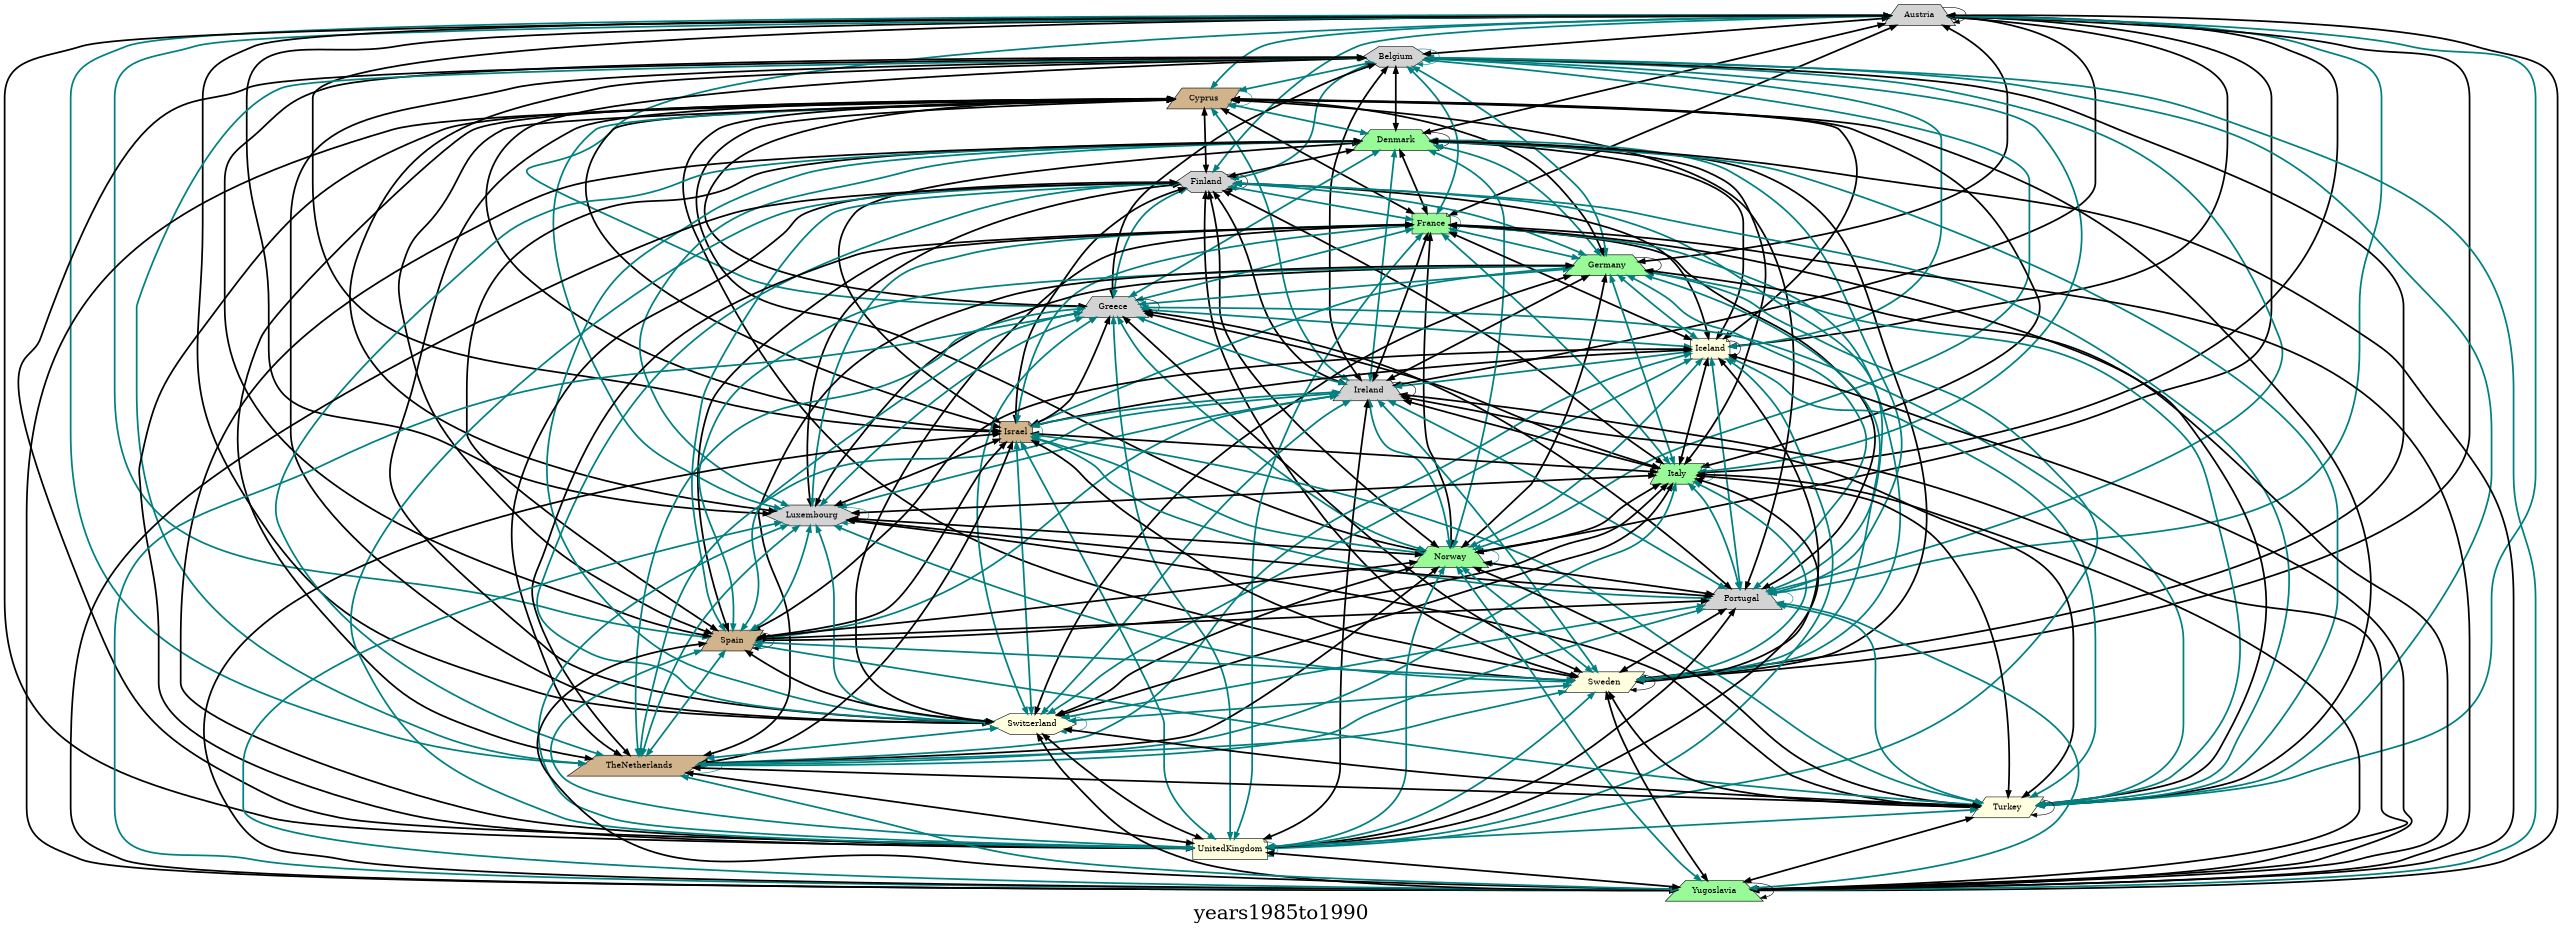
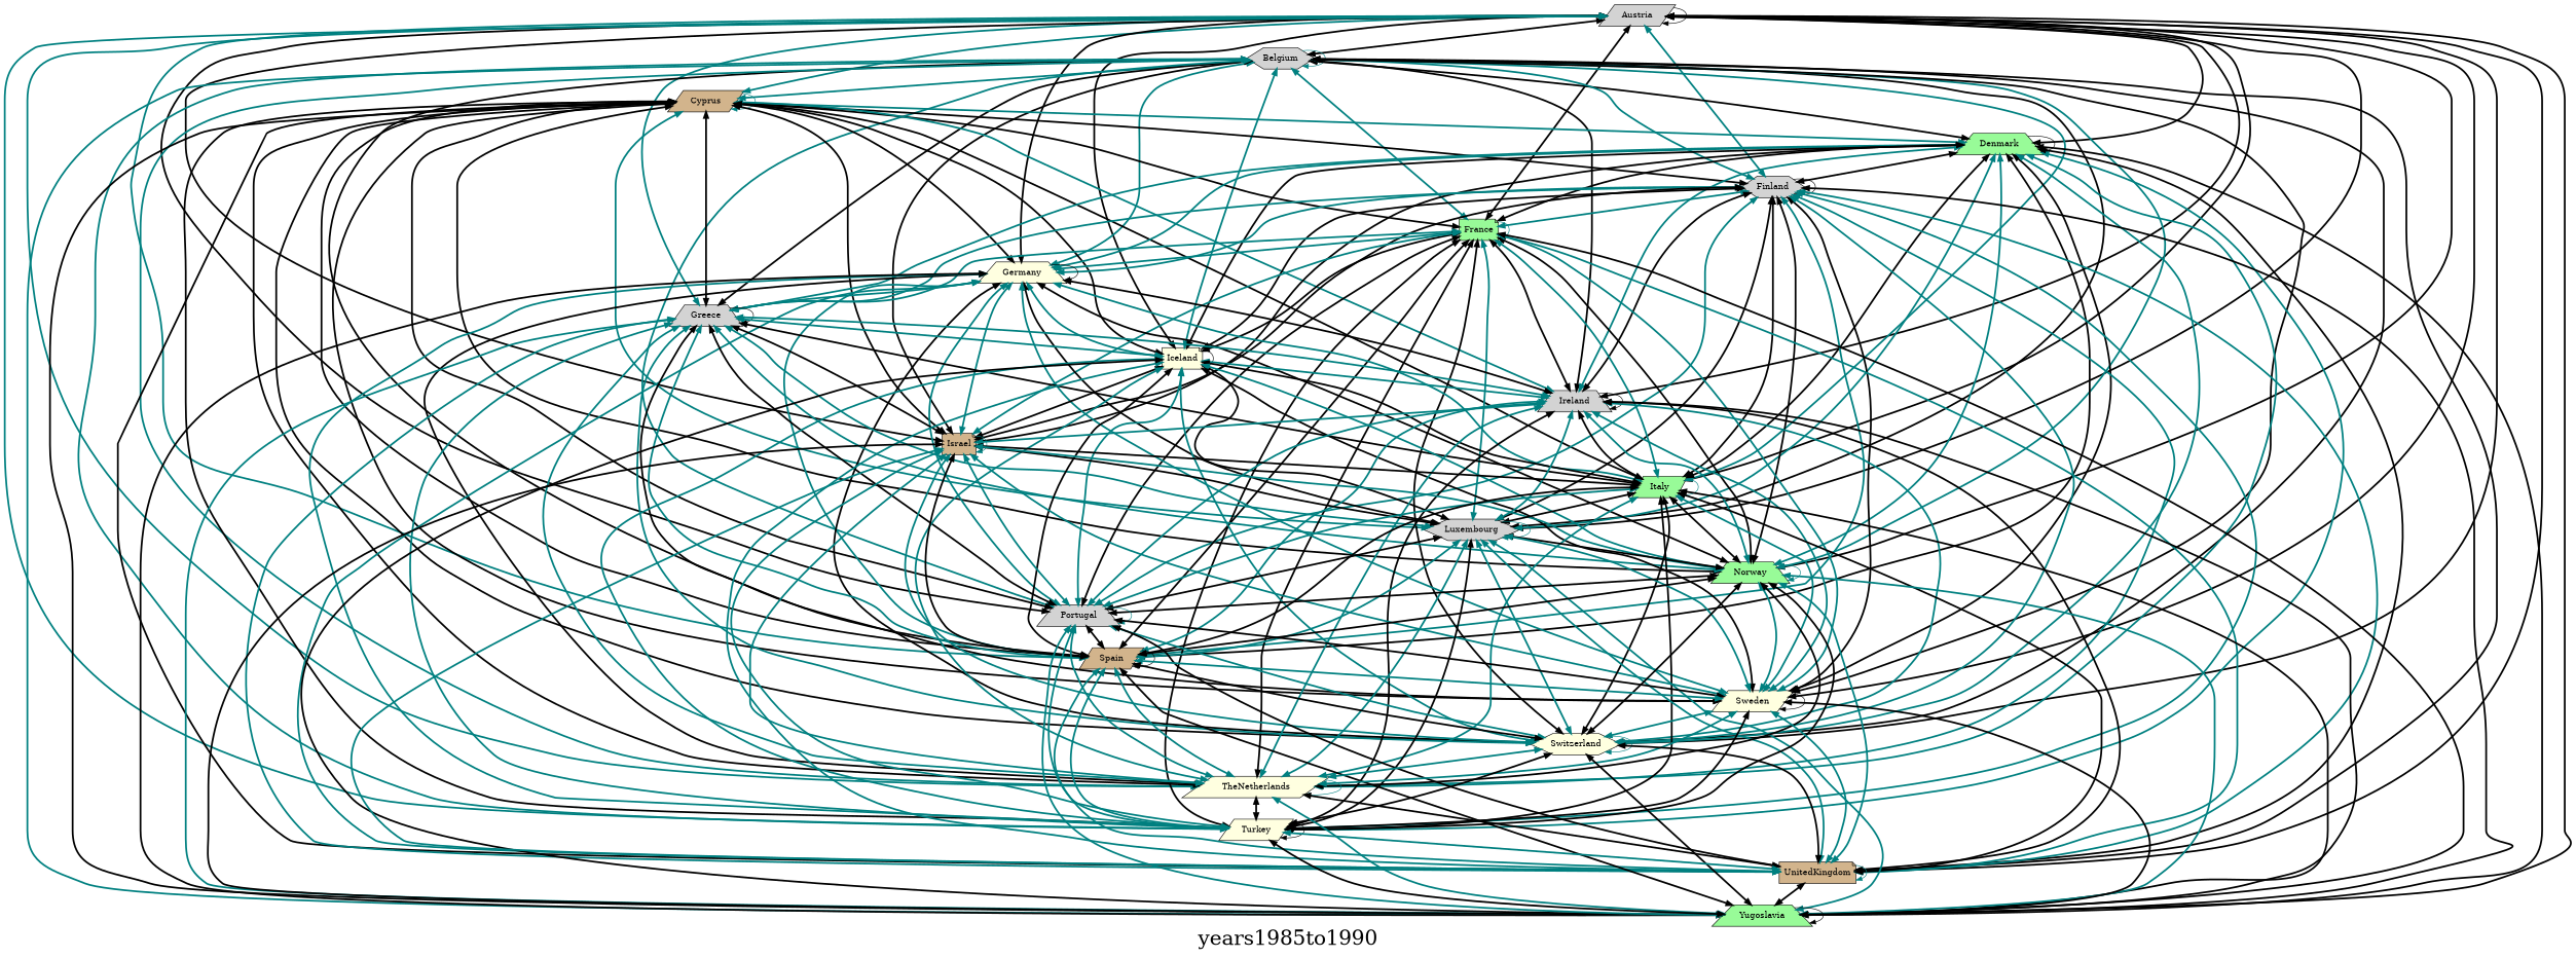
  digraph {
    fontsize=34
    label=years1985to1990
    node [fillcolor=lightgrey shape=trapezium style=filled]
    edge [color=black dir=both penwidth=3]
-   Austria
+   Austria [shape=parallelogram]
    Belgium [shape=hexagon]
    Cyprus [fillcolor=tan shape=parallelogram]
    Denmark [fillcolor=palegreen]
    Finland [shape=hexagon]
    France [fillcolor=palegreen shape=note]
-   Germany [fillcolor=palegreen]
+   Germany [fillcolor=lightyellow]
    Greece
    Iceland [fillcolor=lightyellow shape=note]
    Ireland
    Israel [fillcolor=tan shape=note]
    Italy [fillcolor=palegreen shape=parallelogram]
    Luxembourg [shape=hexagon]
    Norway [fillcolor=palegreen]
    Portugal
    Spain [fillcolor=tan shape=parallelogram]
    Sweden [fillcolor=lightyellow shape=parallelogram]
    Switzerland [fillcolor=lightyellow shape=hexagon]
-   TheNetherlands [fillcolor=tan shape=parallelogram]
+   TheNetherlands [fillcolor=lightyellow shape=parallelogram]
    Turkey [fillcolor=lightyellow shape=parallelogram]
-   UnitedKingdom [fillcolor=lightyellow shape=note]
+   UnitedKingdom [fillcolor=tan shape=note]
    Yugoslavia [fillcolor=palegreen]
    Austria -> Austria [dir="" penwidth=""]
    Austria -> Belgium
    Austria -> Cyprus [color=teal]
    Austria -> Denmark
    Austria -> Finland [color=teal]
    Austria -> France
    Austria -> Germany
    Austria -> Greece [color=teal]
    Austria -> Iceland
    Austria -> Ireland
    Austria -> Israel
    Austria -> Italy
    Austria -> Luxembourg
    Austria -> Norway
-   Austria -> Portugal [color=teal]
+   Austria -> Portugal
    Austria -> Spain [color=teal]
    Austria -> Sweden
    Austria -> Switzerland
    Austria -> TheNetherlands [color=teal]
    Austria -> Turkey [color=teal]
    Austria -> UnitedKingdom
    Austria -> Yugoslavia
    Belgium -> Belgium [color=teal dir="" penwidth=""]
    Belgium -> Cyprus [color=teal]
    Belgium -> Denmark
    Belgium -> Finland [color=teal]
    Belgium -> France [color=teal]
    Belgium -> Germany [color=teal]
    Belgium -> Greece
    Belgium -> Iceland [color=teal]
    Belgium -> Ireland
    Belgium -> Israel
    Belgium -> Italy [color=teal]
    Belgium -> Luxembourg
    Belgium -> Norway [color=teal]
    Belgium -> Portugal [color=teal]
    Belgium -> Spain
    Belgium -> Sweden
    Belgium -> Switzerland
    Belgium -> TheNetherlands [color=teal]
    Belgium -> Turkey [color=teal]
    Belgium -> UnitedKingdom
    Belgium -> Yugoslavia [color=teal]
    Cyprus -> Cyprus [color=teal dir="" penwidth=""]
    Cyprus -> Denmark [color=teal]
    Cyprus -> Finland
    Cyprus -> France
    Cyprus -> Germany
    Cyprus -> Greece
    Cyprus -> Iceland
    Cyprus -> Ireland [color=teal]
    Cyprus -> Israel
    Cyprus -> Italy
    Cyprus -> Luxembourg [color=teal]
    Cyprus -> Norway
    Cyprus -> Portugal
    Cyprus -> Spain
    Cyprus -> Sweden
    Cyprus -> Switzerland
    Cyprus -> TheNetherlands
    Cyprus -> Turkey
    Cyprus -> UnitedKingdom
    Cyprus -> Yugoslavia
    Denmark -> Denmark [dir="" penwidth=""]
    Denmark -> Finland
    Denmark -> France
    Denmark -> Germany [color=teal]
    Denmark -> Greece [color=teal]
    Denmark -> Iceland
    Denmark -> Ireland [color=teal]
    Denmark -> Israel
    Denmark -> Italy
    Denmark -> Luxembourg [color=teal]
    Denmark -> Norway [color=teal]
-   Denmark -> Portugal [color=teal]
    Denmark -> Spain
    Denmark -> Sweden
    Denmark -> Switzerland [color=teal]
    Denmark -> TheNetherlands [color=teal]
    Denmark -> Turkey [color=teal]
    Denmark -> UnitedKingdom
    Denmark -> Yugoslavia
    Finland -> Finland [dir="" penwidth=""]
    Finland -> France [color=teal]
    Finland -> Germany [color=teal]
    Finland -> Greece [color=teal]
    Finland -> Iceland
    Finland -> Ireland
    Finland -> Israel
    Finland -> Italy
    Finland -> Luxembourg
    Finland -> Norway
    Finland -> Portugal [color=teal]
    Finland -> Spain [color=teal]
    Finland -> Sweden
    Finland -> Switzerland [color=teal]
-   Finland -> TheNetherlands
+   Finland -> TheNetherlands [color=teal]
    Finland -> Turkey [color=teal]
    Finland -> UnitedKingdom [color=teal]
    Finland -> Yugoslavia
    France -> France [color=teal dir="" penwidth=""]
    France -> Germany [color=teal]
    France -> Greece [color=teal]
    France -> Iceland
    France -> Ireland
    France -> Israel [color=teal]
    France -> Italy [color=teal]
    France -> Luxembourg [color=teal]
    France -> Norway
    France -> Portugal
    France -> Spain
    France -> Sweden [color=teal]
    France -> Switzerland
    France -> TheNetherlands
    France -> Turkey
    France -> UnitedKingdom [color=teal]
    France -> Yugoslavia
    Germany -> Germany [dir="" penwidth=""]
    Germany -> Greece [color=teal]
    Germany -> Iceland [color=teal]
    Germany -> Ireland
    Germany -> Israel [color=teal]
    Germany -> Italy [color=teal]
    Germany -> Luxembourg
    Germany -> Norway
    Germany -> Portugal [color=teal]
    Germany -> Spain [color=teal]
    Germany -> Sweden [color=teal]
    Germany -> Switzerland
    Germany -> TheNetherlands
    Germany -> Turkey [color=teal]
    Germany -> UnitedKingdom [color=teal]
    Germany -> Yugoslavia
    Greece -> Greece [dir="" penwidth=""]
    Greece -> Iceland [color=teal]
    Greece -> Ireland [color=teal]
    Greece -> Israel
    Greece -> Italy
    Greece -> Luxembourg [color=teal]
    Greece -> Norway [color=teal]
    Greece -> Portugal
    Greece -> Spain [color=teal]
    Greece -> Sweden
    Greece -> Switzerland [color=teal]
    Greece -> TheNetherlands [color=teal]
    Greece -> Turkey [color=teal]
    Greece -> UnitedKingdom [color=teal]
    Greece -> Yugoslavia [color=teal]
    Iceland -> Iceland [dir="" penwidth=""]
    Iceland -> Ireland [color=teal]
    Iceland -> Israel
    Iceland -> Italy
+   Iceland -> Luxembourg
    Iceland -> Norway [color=teal]
    Iceland -> Portugal [color=teal]
    Iceland -> Spain
    Iceland -> Sweden
    Iceland -> Switzerland [color=teal]
    Iceland -> TheNetherlands [color=teal]
    Iceland -> Turkey [color=teal]
    Iceland -> UnitedKingdom [color=teal]
    Iceland -> Yugoslavia
    Ireland -> Ireland [dir="" penwidth=""]
    Ireland -> Israel [color=teal]
    Ireland -> Italy
    Ireland -> Luxembourg [color=teal]
    Ireland -> Norway [color=teal]
    Ireland -> Portugal [color=teal]
    Ireland -> Spain [color=teal]
    Ireland -> Sweden [color=teal]
    Ireland -> Switzerland [color=teal]
    Ireland -> TheNetherlands [color=teal]
    Ireland -> Turkey
    Ireland -> UnitedKingdom
    Ireland -> Yugoslavia
    Israel -> Israel [color=teal dir="" penwidth=""]
    Israel -> Italy
    Israel -> Luxembourg
    Israel -> Norway [color=teal]
    Israel -> Portugal [color=teal]
    Israel -> Spain
-   Israel -> Sweden
+   Israel -> Sweden [color=teal]
    Israel -> Switzerland [color=teal]
-   Israel -> TheNetherlands
+   Israel -> TheNetherlands [color=teal]
    Israel -> Turkey [color=teal]
    Israel -> UnitedKingdom [color=teal]
    Israel -> Yugoslavia
    Italy -> Italy [color=teal dir="" penwidth=""]
    Italy -> Luxembourg
    Italy -> Norway
    Italy -> Portugal [color=teal]
    Italy -> Spain
    Italy -> Sweden [color=teal]
    Italy -> Switzerland
    Italy -> TheNetherlands [color=teal]
    Italy -> Turkey
    Italy -> UnitedKingdom
    Italy -> Yugoslavia
    Luxembourg -> Luxembourg [color=teal dir="" penwidth=""]
    Luxembourg -> Norway
    Luxembourg -> Portugal
    Luxembourg -> Spain [color=teal]
    Luxembourg -> Sweden [color=teal]
    Luxembourg -> Switzerland [color=teal]
    Luxembourg -> TheNetherlands [color=teal]
    Luxembourg -> Turkey
    Luxembourg -> UnitedKingdom [color=teal]
    Luxembourg -> Yugoslavia [color=teal]
    Norway -> Norway [color=teal dir="" penwidth=""]
    Norway -> Portugal
    Norway -> Spain
    Norway -> Sweden [color=teal]
    Norway -> Switzerland
    Norway -> TheNetherlands
    Norway -> Turkey
    Norway -> UnitedKingdom [color=teal]
    Norway -> Yugoslavia [color=teal]
    Portugal -> Portugal [color=teal dir="" penwidth=""]
    Portugal -> Spain
    Portugal -> Sweden
    Portugal -> Switzerland [color=teal]
    Portugal -> TheNetherlands [color=teal]
    Portugal -> Turkey [color=teal]
    Portugal -> UnitedKingdom
    Portugal -> Yugoslavia [color=teal]
    Spain -> Spain [dir="" penwidth=""]
    Spain -> Sweden [color=teal]
    Spain -> Switzerland
    Spain -> TheNetherlands [color=teal]
    Spain -> Turkey [color=teal]
    Spain -> UnitedKingdom [color=teal]
    Spain -> Yugoslavia
    Sweden -> Sweden [dir="" penwidth=""]
    Sweden -> Switzerland [color=teal]
    Sweden -> TheNetherlands [color=teal]
    Sweden -> Turkey
    Sweden -> UnitedKingdom [color=teal]
    Sweden -> Yugoslavia
    Switzerland -> Switzerland [color=teal dir="" penwidth=""]
    Switzerland -> TheNetherlands [color=teal]
    Switzerland -> Turkey
    Switzerland -> UnitedKingdom
    Switzerland -> Yugoslavia
    TheNetherlands -> TheNetherlands [color=teal dir="" penwidth=""]
    TheNetherlands -> Turkey
    TheNetherlands -> UnitedKingdom
    TheNetherlands -> Yugoslavia [color=teal]
    Turkey -> Turkey [dir="" penwidth=""]
    Turkey -> UnitedKingdom [color=teal]
    Turkey -> Yugoslavia
    UnitedKingdom -> UnitedKingdom [color=teal dir="" penwidth=""]
    UnitedKingdom -> Yugoslavia
    Yugoslavia -> Yugoslavia [dir="" penwidth=""]
  }
